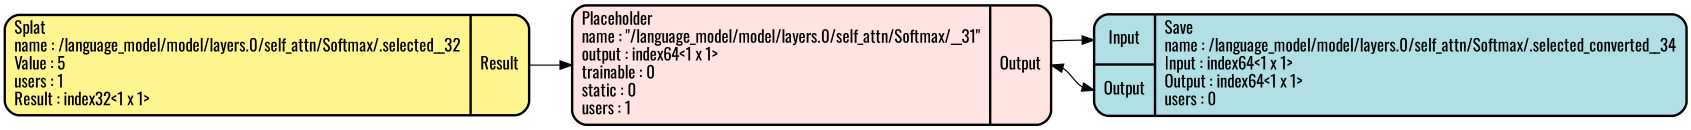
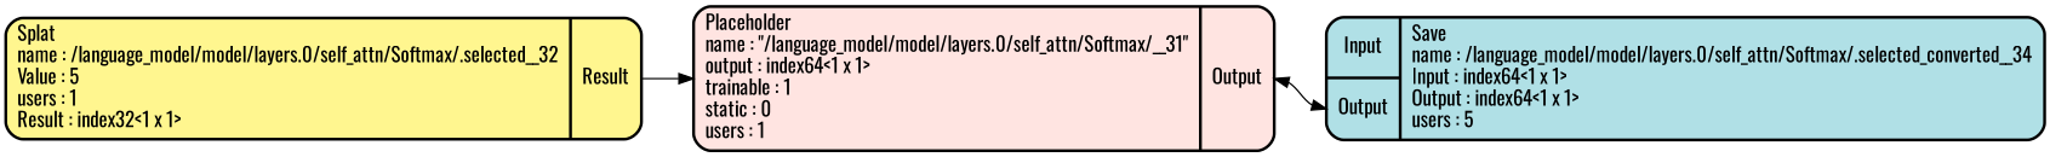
  digraph {
    fontname=Oswald
    rankdir=LR
    node [fontname=Oswald penwidth=2 shape=record style="filled,rounded"]
    edge [fontname=Oswald headport=Input tailport=Result]
-   n1 [fillcolor=PowderBlue label="{{<Input>Input|<Output>Output}|{Save\lname : /language_model/model/layers.0/self_attn/Softmax/.selected_converted__34\lInput : index64\<1 x 1\>\lOutput : index64\<1 x 1\>\lusers : 0\l}}"]
-   n2 [fillcolor=MistyRose1 label="{{Placeholder\lname : \"/language_model/model/layers.0/self_attn/Softmax/__31\"\loutput : index64\<1 x 1\>\ltrainable : 0\lstatic : 0\lusers : 1\l}|{<Output>Output}}"]
+   n1 [fillcolor=PowderBlue label="{{<Input>Input|<Output>Output}|{Save\lname : /language_model/model/layers.0/self_attn/Softmax/.selected_converted__34\lInput : index64\<1 x 1\>\lOutput : index64\<1 x 1\>\lusers : 5\l}}"]
+   n2 [fillcolor=MistyRose1 label="{{Placeholder\lname : \"/language_model/model/layers.0/self_attn/Softmax/__31\"\loutput : index64\<1 x 1\>\ltrainable : 1\lstatic : 0\lusers : 1\l}|{<Output>Output}}"]
    n3 [fillcolor=Khaki1 label="{{Splat\lname : /language_model/model/layers.0/self_attn/Softmax/.selected__32\lValue : 5\lusers : 1\lResult : index32\<1 x 1\>\l}|{<Result>Result}}"]
    n2 -> n1 [dir=both headport=Output tailport=Output]
-   n2 -> n1
    n3 -> n2
  }
